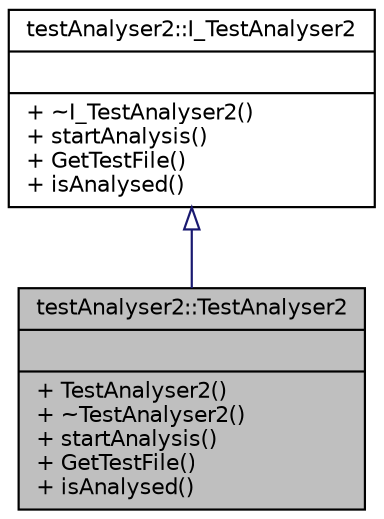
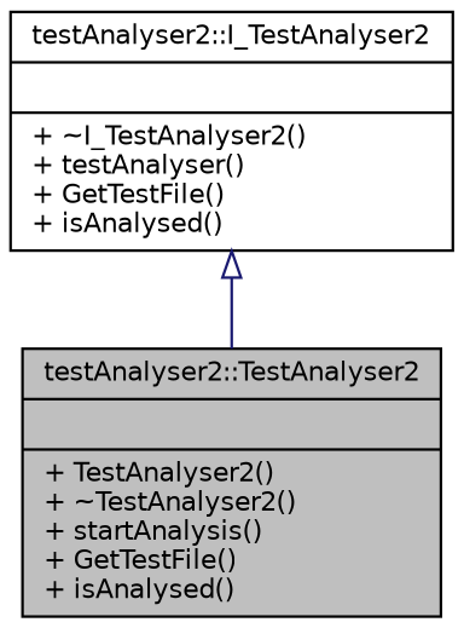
  digraph {
    node [color=black fontname=Helvetica fontsize=10 shape=record style=filled]
    n1 [fillcolor=grey75 fontcolor=black height=0.2 label="{testAnalyser2::TestAnalyser2\n||+ TestAnalyser2()\l+ ~TestAnalyser2()\l+ startAnalysis()\l+ GetTestFile()\l+ isAnalysed()\l}" width=0.4]
-   n2 [fillcolor=white height=0.2 label="{testAnalyser2::I_TestAnalyser2\n||+ ~I_TestAnalyser2()\l+ startAnalysis()\l+ GetTestFile()\l+ isAnalysed()\l}" width=0.4]
+   n2 [fillcolor=white height=0.2 label="{testAnalyser2::I_TestAnalyser2\n||+ ~I_TestAnalyser2()\l+ testAnalyser()\l+ GetTestFile()\l+ isAnalysed()\l}" width=0.4]
    n2 -> n1 [arrowtail=onormal color=midnightblue dir=back fontname=Helvetica fontsize=10 labelfontname=Helvetica labelfontsize=10 style=solid]
  }
